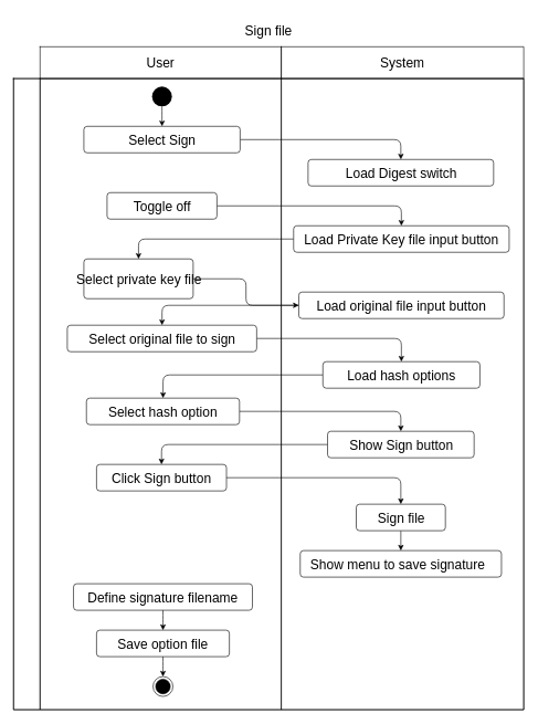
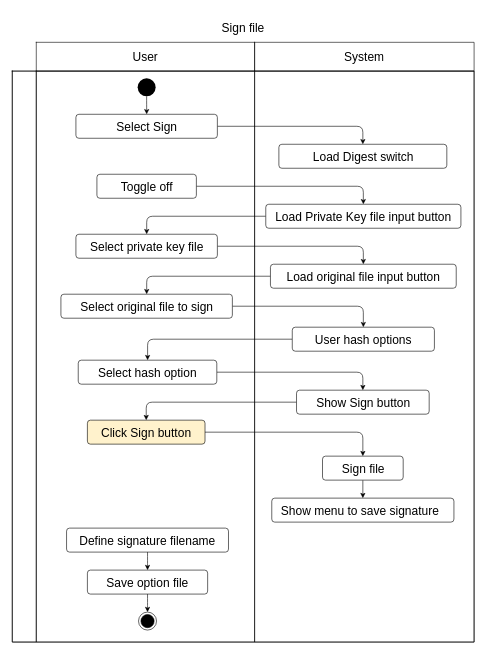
  <mxCell id="0" />
  <mxCell id="1" parent="0" />
  <mxCell id="2" value="Sign file" style="shape=table;html=1;whiteSpace=wrap;startSize=50;container=1;collapsible=0;childLayout=tableLayout;fillColor=none;swimlaneFillColor=none;strokeColor=none;fontSize=20;" vertex="1" parent="1"><mxGeometry x="20" y="20" width="770" height="1050.0" as="geometry" /></mxCell>
  <mxCell id="3" value="" style="shape=partialRectangle;html=1;whiteSpace=wrap;collapsible=0;dropTarget=0;pointerEvents=0;fillColor=none;top=0;left=0;bottom=0;right=0;points=[[0,0.5],[1,0.5]];portConstraint=eastwest;strokeColor=none;fontSize=20;" vertex="1" parent="2"><mxGeometry y="50" width="770" height="48" as="geometry" /></mxCell>
  <mxCell id="4" value="" style="shape=partialRectangle;html=1;whiteSpace=wrap;connectable=0;fillColor=none;top=1;left=1;bottom=1;right=1;overflow=hidden;strokeColor=none;fontSize=20;" vertex="1" parent="3"><mxGeometry width="40" height="48" as="geometry" /></mxCell>
  <mxCell id="5" value="User" style="shape=partialRectangle;html=1;whiteSpace=wrap;connectable=0;fillColor=none;top=1;left=1;bottom=1;right=1;overflow=hidden;fontSize=20;" vertex="1" parent="3"><mxGeometry x="40" width="364" height="48" as="geometry" /></mxCell>
  <mxCell id="6" value="System" style="shape=partialRectangle;html=1;whiteSpace=wrap;connectable=0;fillColor=none;top=1;left=1;bottom=1;right=1;overflow=hidden;fontSize=20;" vertex="1" parent="3"><mxGeometry x="404" width="366" height="48" as="geometry" /></mxCell>
  <mxCell id="7" value="" style="shape=partialRectangle;html=1;whiteSpace=wrap;collapsible=0;dropTarget=0;pointerEvents=0;fillColor=none;top=1;left=1;bottom=1;right=1;points=[[0,0.5],[1,0.5]];portConstraint=eastwest;fontSize=20;" vertex="1" parent="2"><mxGeometry y="98" width="770" height="952" as="geometry" /></mxCell>
  <mxCell id="8" value="" style="shape=partialRectangle;html=1;whiteSpace=wrap;connectable=0;fillColor=none;top=1;left=1;bottom=1;right=1;overflow=hidden;horizontal=0;fontSize=20;" vertex="1" parent="7"><mxGeometry width="40" height="952" as="geometry" /></mxCell>
  <mxCell id="9" value="" style="shape=partialRectangle;html=1;whiteSpace=wrap;connectable=0;fillColor=none;top=1;left=1;bottom=1;right=1;overflow=hidden;fontSize=20;" vertex="1" parent="7"><mxGeometry x="40" width="364" height="952" as="geometry" /></mxCell>
  <mxCell id="10" value="" style="shape=partialRectangle;html=1;whiteSpace=wrap;connectable=0;fillColor=none;top=1;left=1;bottom=1;right=1;overflow=hidden;fontSize=20;" vertex="1" parent="7"><mxGeometry x="404" width="366" height="952" as="geometry" /></mxCell>
  <mxCell id="11" style="edgeStyle=orthogonalEdgeStyle;html=1;fontSize=20;" edge="1" parent="1" source="12" target="13"><mxGeometry relative="1" as="geometry" /></mxCell>
  <mxCell id="12" value="Select Sign" style="html=1;align=center;verticalAlign=middle;rounded=1;absoluteArcSize=1;arcSize=10;dashed=0;fontSize=20;" vertex="1" parent="1"><mxGeometry x="126.07" y="190" width="235.87" height="40" as="geometry" /></mxCell>
  <mxCell id="13" value="Load Digest switch" style="html=1;align=center;verticalAlign=middle;rounded=1;absoluteArcSize=1;arcSize=10;dashed=0;fontSize=20;" vertex="1" parent="1"><mxGeometry x="464.5" y="240" width="280" height="40" as="geometry" /></mxCell>
  <mxCell id="14" style="edgeStyle=orthogonalEdgeStyle;html=1;" edge="1" parent="1" source="15" target="30"><mxGeometry relative="1" as="geometry" /></mxCell>
  <mxCell id="15" value="Toggle off" style="html=1;align=center;verticalAlign=middle;rounded=1;absoluteArcSize=1;arcSize=10;dashed=0;fontSize=20;" vertex="1" parent="1"><mxGeometry x="161.08" y="290" width="165.87" height="40" as="geometry" /></mxCell>
  <mxCell id="16" style="edgeStyle=orthogonalEdgeStyle;html=1;" edge="1" parent="1" source="17" target="19"><mxGeometry relative="1" as="geometry" /></mxCell>
  <mxCell id="17" value="Load original file input button" style="html=1;align=center;verticalAlign=middle;rounded=1;absoluteArcSize=1;arcSize=10;dashed=0;fontSize=20;" vertex="1" parent="1"><mxGeometry x="450.44" y="440" width="309.76" height="40" as="geometry" /></mxCell>
  <mxCell id="18" style="edgeStyle=orthogonalEdgeStyle;html=1;fontSize=20;" edge="1" parent="1" source="19" target="21"><mxGeometry relative="1" as="geometry" /></mxCell>
  <mxCell id="19" value="Select original file to sign" style="html=1;align=center;verticalAlign=middle;rounded=1;absoluteArcSize=1;arcSize=10;dashed=0;fontSize=20;" vertex="1" parent="1"><mxGeometry x="101.07" y="490" width="285.88" height="40" as="geometry" /></mxCell>
  <mxCell id="20" style="edgeStyle=orthogonalEdgeStyle;html=1;fontSize=20;" edge="1" parent="1" source="21" target="23"><mxGeometry relative="1" as="geometry" /></mxCell>
- <mxCell id="21" value="Load hash options" style="html=1;align=center;verticalAlign=middle;rounded=1;absoluteArcSize=1;arcSize=10;dashed=0;fontSize=20;" vertex="1" parent="1"><mxGeometry x="486.82" y="545" width="237" height="40" as="geometry" /></mxCell>
+ <mxCell id="21" value="User hash options" style="html=1;align=center;verticalAlign=middle;rounded=1;absoluteArcSize=1;arcSize=10;dashed=0;fontSize=20;" vertex="1" parent="1"><mxGeometry x="486.82" y="545" width="237" height="40" as="geometry" /></mxCell>
  <mxCell id="22" style="edgeStyle=orthogonalEdgeStyle;html=1;" edge="1" parent="1" source="23" target="34"><mxGeometry relative="1" as="geometry" /></mxCell>
  <mxCell id="23" value="Select hash option" style="html=1;align=center;verticalAlign=middle;rounded=1;absoluteArcSize=1;arcSize=10;dashed=0;fontSize=20;" vertex="1" parent="1"><mxGeometry x="129.95" y="600" width="231.05" height="40" as="geometry" /></mxCell>
  <mxCell id="24" style="edgeStyle=orthogonalEdgeStyle;html=1;fontSize=20;" edge="1" parent="1" source="25" target="28"><mxGeometry relative="1" as="geometry"><mxPoint x="244" y="760" as="targetPoint" /></mxGeometry></mxCell>
  <mxCell id="25" value="Save option file" style="html=1;align=center;verticalAlign=middle;rounded=1;absoluteArcSize=1;arcSize=10;dashed=0;fontSize=20;" vertex="1" parent="1"><mxGeometry x="145.22" y="950" width="200.51" height="40" as="geometry" /></mxCell>
  <mxCell id="26" style="edgeStyle=orthogonalEdgeStyle;html=1;fontSize=20;" edge="1" parent="1" source="27" target="12"><mxGeometry relative="1" as="geometry" /></mxCell>
  <mxCell id="27" value="" style="ellipse;fillColor=#000000;strokeColor=none;fontSize=20;" vertex="1" parent="1"><mxGeometry x="229" y="130" width="30" height="30" as="geometry" /></mxCell>
  <mxCell id="28" value="" style="ellipse;html=1;shape=endState;fillColor=#000000;strokeColor=#000000;fontSize=20;" vertex="1" parent="1"><mxGeometry x="230.48" y="1020" width="30" height="30" as="geometry" /></mxCell>
  <mxCell id="29" style="edgeStyle=orthogonalEdgeStyle;html=1;" edge="1" parent="1" source="30" target="32"><mxGeometry relative="1" as="geometry" /></mxCell>
  <mxCell id="30" value="Load Private Key file input button" style="html=1;align=center;verticalAlign=middle;rounded=1;absoluteArcSize=1;arcSize=10;dashed=0;fontSize=20;" vertex="1" parent="1"><mxGeometry x="442.63" y="340" width="325.37" height="40" as="geometry" /></mxCell>
  <mxCell id="31" style="edgeStyle=orthogonalEdgeStyle;html=1;" edge="1" parent="1" source="32" target="17"><mxGeometry relative="1" as="geometry" /></mxCell>
- <mxCell id="32" value="Select private key file" style="html=1;align=center;verticalAlign=middle;rounded=1;absoluteArcSize=1;arcSize=10;dashed=0;fontSize=20;" vertex="1" parent="1"><mxGeometry x="126.08" y="390" width="165" height="60" as="geometry" /></mxCell>
+ <mxCell id="32" value="Select private key file" style="html=1;align=center;verticalAlign=middle;rounded=1;absoluteArcSize=1;arcSize=10;dashed=0;fontSize=20;" vertex="1" parent="1"><mxGeometry x="126.08" y="390" width="235.87" height="40" as="geometry" /></mxCell>
  <mxCell id="33" style="edgeStyle=orthogonalEdgeStyle;html=1;" edge="1" parent="1" source="34" target="36"><mxGeometry relative="1" as="geometry" /></mxCell>
  <mxCell id="34" value="Show Sign button" style="html=1;align=center;verticalAlign=middle;rounded=1;absoluteArcSize=1;arcSize=10;dashed=0;fontSize=20;" vertex="1" parent="1"><mxGeometry x="493.9" y="650" width="221.2" height="40" as="geometry" /></mxCell>
  <mxCell id="35" style="edgeStyle=orthogonalEdgeStyle;html=1;" edge="1" parent="1" source="36" target="41"><mxGeometry relative="1" as="geometry" /></mxCell>
- <mxCell id="36" value="Click Sign button" style="html=1;align=center;verticalAlign=middle;rounded=1;absoluteArcSize=1;arcSize=10;dashed=0;fontSize=20;" vertex="1" parent="1"><mxGeometry x="145.22" y="700" width="196.12" height="40" as="geometry" /></mxCell>
+ <mxCell id="36" value="Click Sign button" style="html=1;align=center;verticalAlign=middle;rounded=1;absoluteArcSize=1;arcSize=10;dashed=0;fontSize=20;fillColor=#fff2cc;" vertex="1" parent="1"><mxGeometry x="145.22" y="700" width="196.12" height="40" as="geometry" /></mxCell>
  <mxCell id="37" value="Show menu to save signature&amp;nbsp;&amp;nbsp;" style="html=1;align=center;verticalAlign=middle;rounded=1;absoluteArcSize=1;arcSize=10;dashed=0;fontSize=20;" vertex="1" parent="1"><mxGeometry x="452.63" y="830" width="303.74" height="40" as="geometry" /></mxCell>
  <mxCell id="38" style="edgeStyle=orthogonalEdgeStyle;html=1;" edge="1" parent="1" source="39" target="25"><mxGeometry relative="1" as="geometry" /></mxCell>
  <mxCell id="39" value="Define signature filename" style="html=1;align=center;verticalAlign=middle;rounded=1;absoluteArcSize=1;arcSize=10;dashed=0;fontSize=20;" vertex="1" parent="1"><mxGeometry x="110.48" y="880" width="270" height="40" as="geometry" /></mxCell>
  <mxCell id="40" style="edgeStyle=orthogonalEdgeStyle;html=1;" edge="1" parent="1" source="41" target="37"><mxGeometry relative="1" as="geometry" /></mxCell>
  <mxCell id="41" value="Sign file" style="html=1;align=center;verticalAlign=middle;rounded=1;absoluteArcSize=1;arcSize=10;dashed=0;fontSize=20;" vertex="1" parent="1"><mxGeometry x="537.23" y="760" width="134.54" height="40" as="geometry" /></mxCell>
